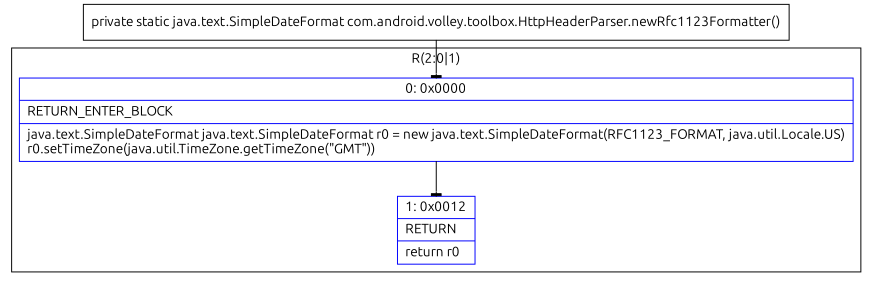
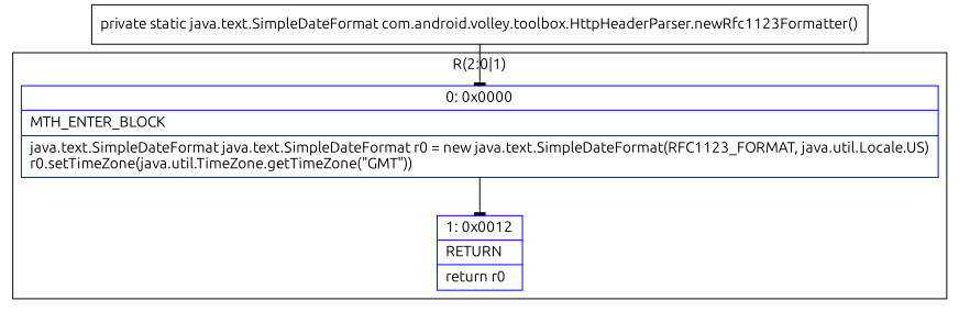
  digraph {
    fontname=Ubuntu
    node [color=blue shape=record fontname=Ubuntu]
    edge [arrowhead=tee fontname=Ubuntu]
-   n1 [label="{0\:\ 0x0000|RETURN_ENTER_BLOCK\l|java.text.SimpleDateFormat java.text.SimpleDateFormat r0 = new java.text.SimpleDateFormat(RFC1123_FORMAT, java.util.Locale.US)\lr0.setTimeZone(java.util.TimeZone.getTimeZone(\"GMT\"))\l}"]
+   n1 [label="{0\:\ 0x0000|MTH_ENTER_BLOCK\l|java.text.SimpleDateFormat java.text.SimpleDateFormat r0 = new java.text.SimpleDateFormat(RFC1123_FORMAT, java.util.Locale.US)\lr0.setTimeZone(java.util.TimeZone.getTimeZone(\"GMT\"))\l}"]
    n2 [label="{1\:\ 0x0012|RETURN\l|return r0\l}"]
    n3 [label="{private static java.text.SimpleDateFormat com.android.volley.toolbox.HttpHeaderParser.newRfc1123Formatter() }" color=""]
    subgraph cluster_1 {
      label="R(2:0|1)"
      n1
      n2
    }
    n1 -> n2
    n3 -> n1
  }
